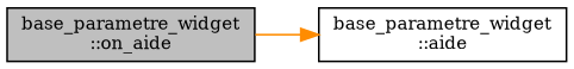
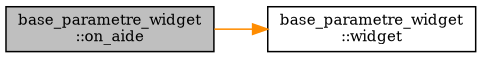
  digraph {
    rankdir=LR
    fontname="DejaVu Serif"
    node [color=black fontname="DejaVu Serif" fontsize=10 shape=record style=filled]
    n1 [fillcolor=grey75 fontcolor=black height=0.2 label="base_parametre_widget\l::on_aide" width=0.4]
-   n2 [fillcolor=white height=0.2 label="base_parametre_widget\l::aide" width=0.4]
+   n2 [fillcolor=white height=0.2 label="base_parametre_widget\l::widget" width=0.4]
    n1 -> n2 [color=darkorange fontname="DejaVu Serif" fontsize=10 labelfontname=Helvetica labelfontsize=10 style=solid]
  }
